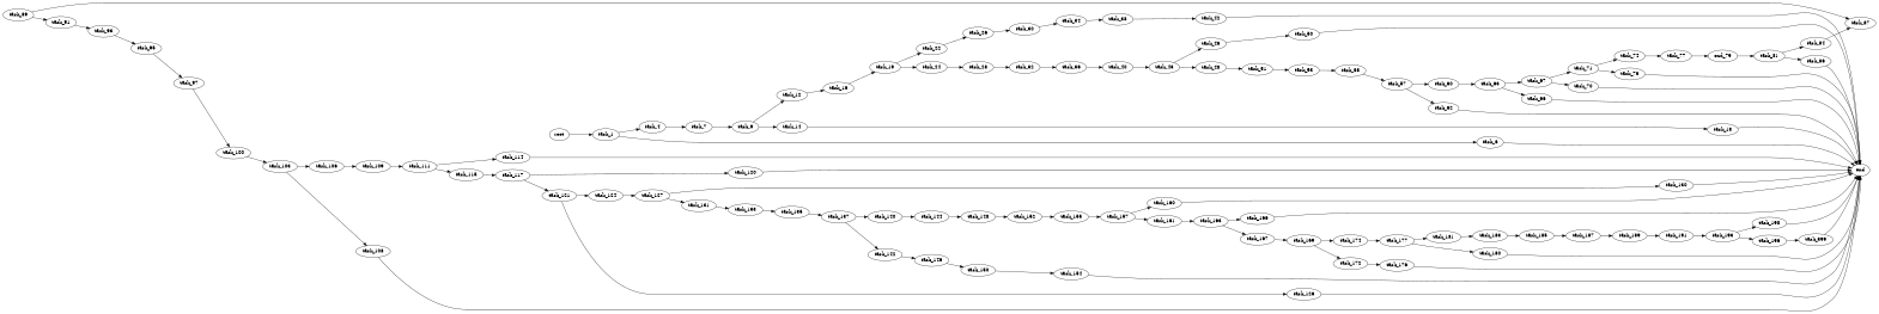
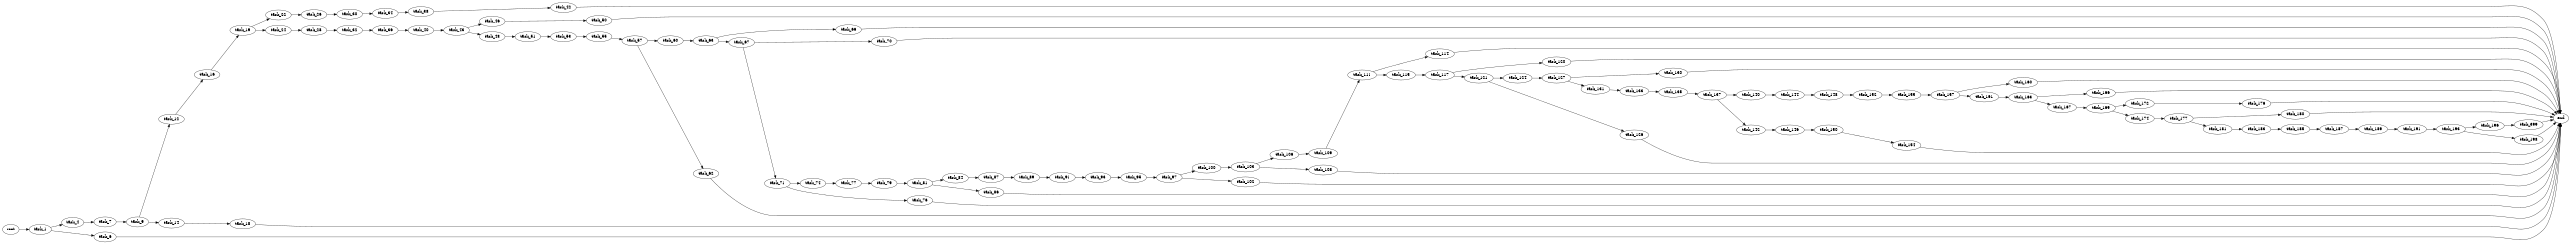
  digraph {
    rankdir=LR
    root
    task_1
    task_4
    task_6
    task_7
    end
    task_9
    task_12
    task_14
    task_16
    task_18
    task_19
    task_22
    task_24
    task_26
    task_28
    task_30
    task_32
    task_34
    task_36
    task_38
    task_40
    task_42
    task_43
    task_46
    task_48
    task_50
    task_51
    task_53
    task_55
    task_57
    task_60
    task_62
    task_63
    task_66
    task_67
    task_70
    task_71
    task_74
    task_76
    task_77
-   task_79 [label=end_79]
+   task_79
    task_81
    task_84
    task_86
    task_87
    task_89
    task_91
    task_93
    task_95
    task_97
    task_100
+   task_102
    task_103
    task_106
    task_108
    task_109
    task_111
    task_114
    task_115
    task_117
    task_120
    task_121
    task_124
    task_126
    task_127
    task_130
    task_131
    task_133
    task_135
    task_137
    task_140
    task_142
    task_144
    task_146
    task_148
    task_150
    task_152
    task_154
    task_155
    task_157
    task_160
    task_161
    task_163
    task_166
    task_167
    task_169
    task_172
    task_174
    task_176
    task_177
    task_180
    task_181
    task_183
    task_185
    task_187
    task_189
    task_191
    task_193
    task_196
    task_198
    n102 [label=task_399]
    root -> task_1
    task_1 -> task_4
    task_1 -> task_6
    task_4 -> task_7
    task_6 -> end
    task_7 -> task_9
    task_9 -> task_12
    task_9 -> task_14
    task_12 -> task_16
    task_14 -> task_18
    task_16 -> task_19
    task_18 -> end
    task_19 -> task_22
    task_19 -> task_24
    task_22 -> task_26
    task_24 -> task_28
    task_26 -> task_30
    task_28 -> task_32
    task_30 -> task_34
    task_32 -> task_36
    task_34 -> task_38
    task_36 -> task_40
    task_38 -> task_42
    task_40 -> task_43
    task_42 -> end
    task_43 -> task_46
    task_43 -> task_48
    task_46 -> task_50
    task_48 -> task_51
    task_50 -> end
    task_51 -> task_53
    task_53 -> task_55
    task_55 -> task_57
    task_57 -> task_60
    task_57 -> task_62
    task_60 -> task_63
    task_62 -> end
    task_63 -> task_66
    task_63 -> task_67
    task_66 -> end
    task_67 -> task_70
    task_67 -> task_71
    task_70 -> end
    task_71 -> task_74
    task_71 -> task_76
    task_74 -> task_77
    task_76 -> end
    task_77 -> task_79
    task_79 -> task_81
    task_81 -> task_84
    task_81 -> task_86
    task_84 -> task_87
    task_86 -> end
-   task_89 -> task_87
+   task_87 -> task_89
    task_89 -> task_91
    task_91 -> task_93
    task_93 -> task_95
    task_95 -> task_97
    task_97 -> task_100
+   task_97 -> task_102
    task_100 -> task_103
+   task_102 -> end
    task_103 -> task_106
    task_103 -> task_108
    task_106 -> task_109
    task_108 -> end
    task_109 -> task_111
    task_111 -> task_114
    task_111 -> task_115
    task_114 -> end
    task_115 -> task_117
    task_117 -> task_120
    task_117 -> task_121
    task_120 -> end
    task_121 -> task_124
    task_121 -> task_126
    task_124 -> task_127
    task_126 -> end
    task_127 -> task_130
    task_127 -> task_131
    task_130 -> end
    task_131 -> task_133
    task_133 -> task_135
    task_135 -> task_137
    task_137 -> task_140
    task_137 -> task_142
    task_140 -> task_144
    task_142 -> task_146
    task_144 -> task_148
    task_146 -> task_150
    task_148 -> task_152
    task_150 -> task_154
    task_152 -> task_155
    task_154 -> end
    task_155 -> task_157
    task_157 -> task_160
    task_157 -> task_161
    task_160 -> end
    task_161 -> task_163
    task_163 -> task_166
    task_163 -> task_167
    task_166 -> end
    task_167 -> task_169
    task_169 -> task_172
    task_169 -> task_174
    task_172 -> task_176
    task_174 -> task_177
    task_176 -> end
    task_177 -> task_180
    task_177 -> task_181
    task_180 -> end
    task_181 -> task_183
    task_183 -> task_185
    task_185 -> task_187
    task_187 -> task_189
    task_189 -> task_191
    task_191 -> task_193
    task_193 -> task_196
    task_193 -> task_198
    task_196 -> n102
    task_198 -> end
    n102 -> end
  }
